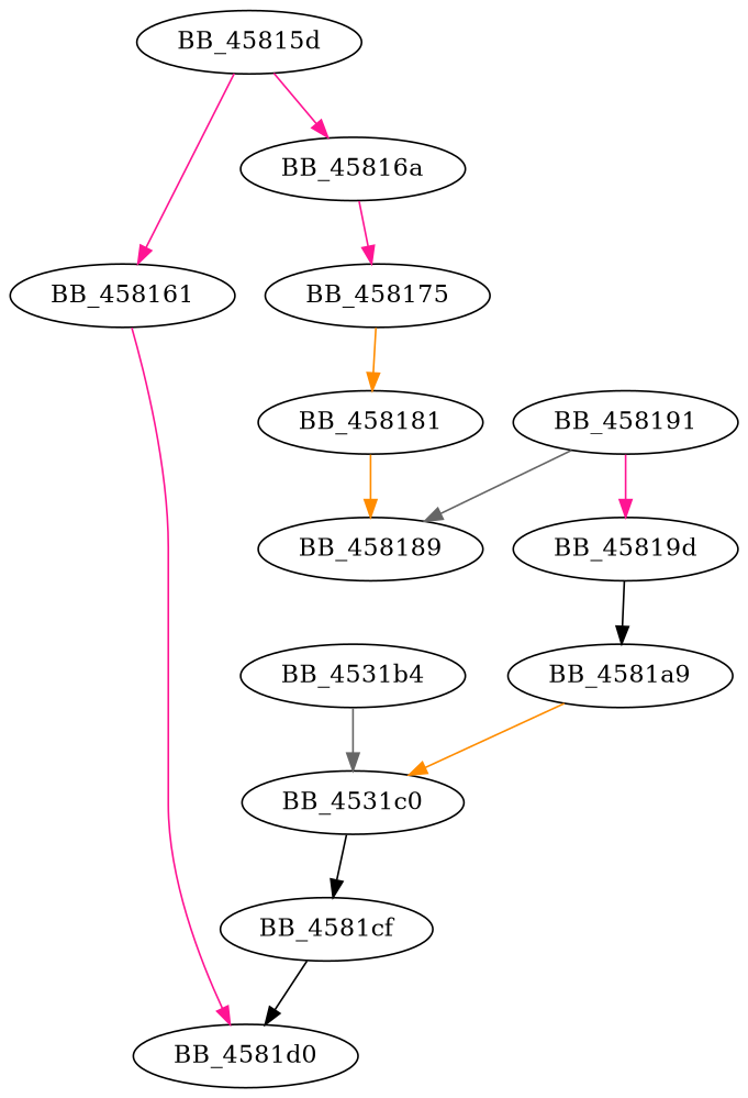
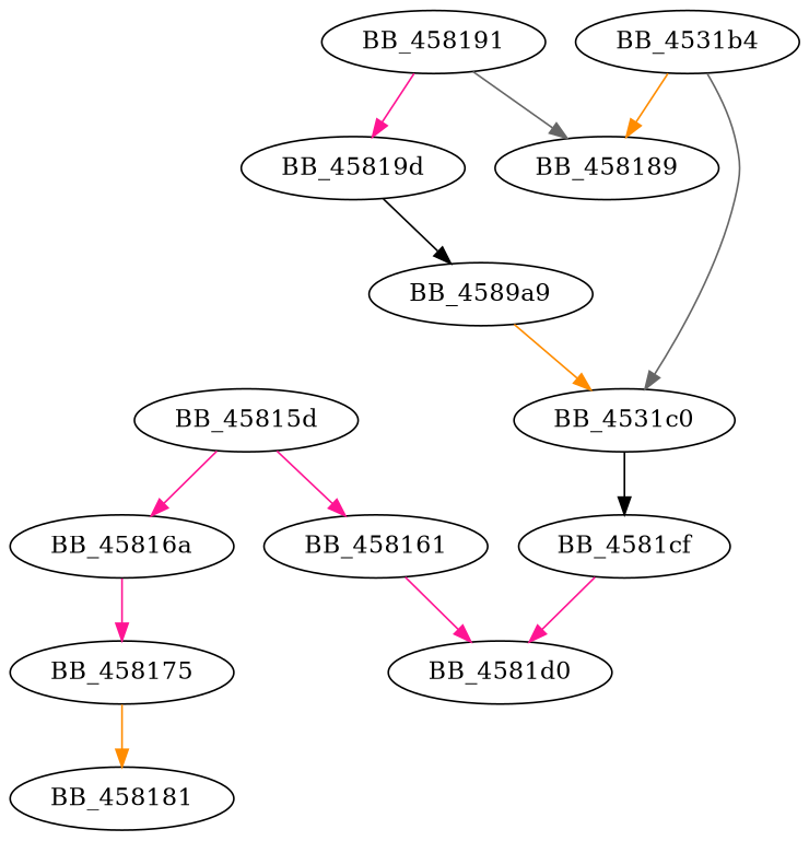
  digraph {
    edge [color=deeppink]
    BB_45815d
    BB_45816a
    BB_458161
    BB_458175
    BB_4581d0
    BB_458181
    BB_4581cf
    BB_458189
    BB_458191
    BB_45819d
-   BB_4581a9
+   BB_4581a9 [label=BB_4589a9]
    n12 [label=BB_4531c0]
    n13 [label=BB_4531b4]
    BB_45815d -> BB_45816a
    BB_45815d -> BB_458161
    BB_45816a -> BB_458175
    BB_458161 -> BB_4581d0
    BB_458175 -> BB_458181 [color=darkorange]
-   BB_458181 -> BB_458189 [color=darkorange]
-   BB_4581cf -> BB_4581d0 [color=black]
+   n13 -> BB_458189 [color=darkorange]
+   BB_4581cf -> BB_4581d0
    BB_458191 -> BB_458189 [color=gray40]
    BB_458191 -> BB_45819d
    BB_45819d -> BB_4581a9 [color=black]
    BB_4581a9 -> n12 [color=darkorange]
    n12 -> BB_4581cf [color=black]
    n13 -> n12 [color=gray40]
  }
